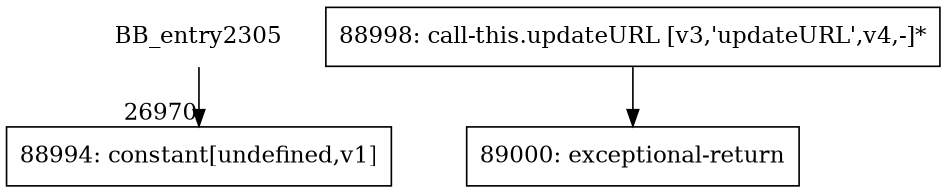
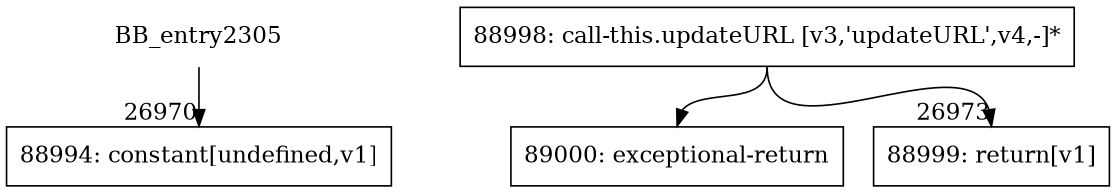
  digraph {
    rankdir=TD
    node [shape=record]
    edge [headport=n tailport=s]
    n1 [label=BB_entry2305 shape=none]
    n2 [label="{88994: constant[undefined,v1]}"]
    n3 [label="{88998: call-this.updateURL [v3,'updateURL',v4,-]*}"]
    n4 [label="{89000: exceptional-return}"]
+   n5 [label="{88999: return[v1]}"]
    n1 -> n2 [headlabel="    26970"]
    n3 -> n4 [color=black]
+   n3 -> n5 [headlabel="      26973"]
  }
